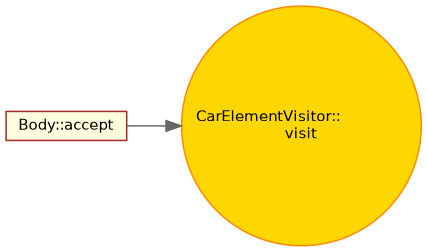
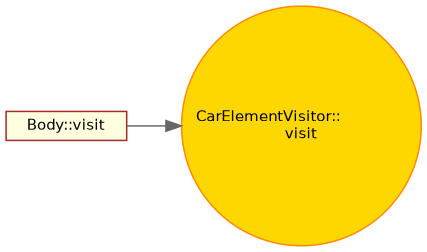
  digraph {
    rankdir=LR
    node [fontname=Helvetica fontsize=10 style=filled]
-   n1 [color=brown fillcolor=lightyellow fontcolor=black height=0.2 label="Body::accept" shape=box width=0.4]
+   n1 [color=brown fillcolor=lightyellow fontcolor=black height=0.2 label="Body::visit" shape=box width=0.4]
    n2 [color=darkorange fillcolor=gold height=0.2 label="CarElementVisitor::\lvisit" shape=circle width=0.4]
    n1 -> n2 [color=gray40 fontname=Helvetica fontsize=10 labelfontname=Helvetica labelfontsize=10 style=solid arrowhead=normal]
  }
